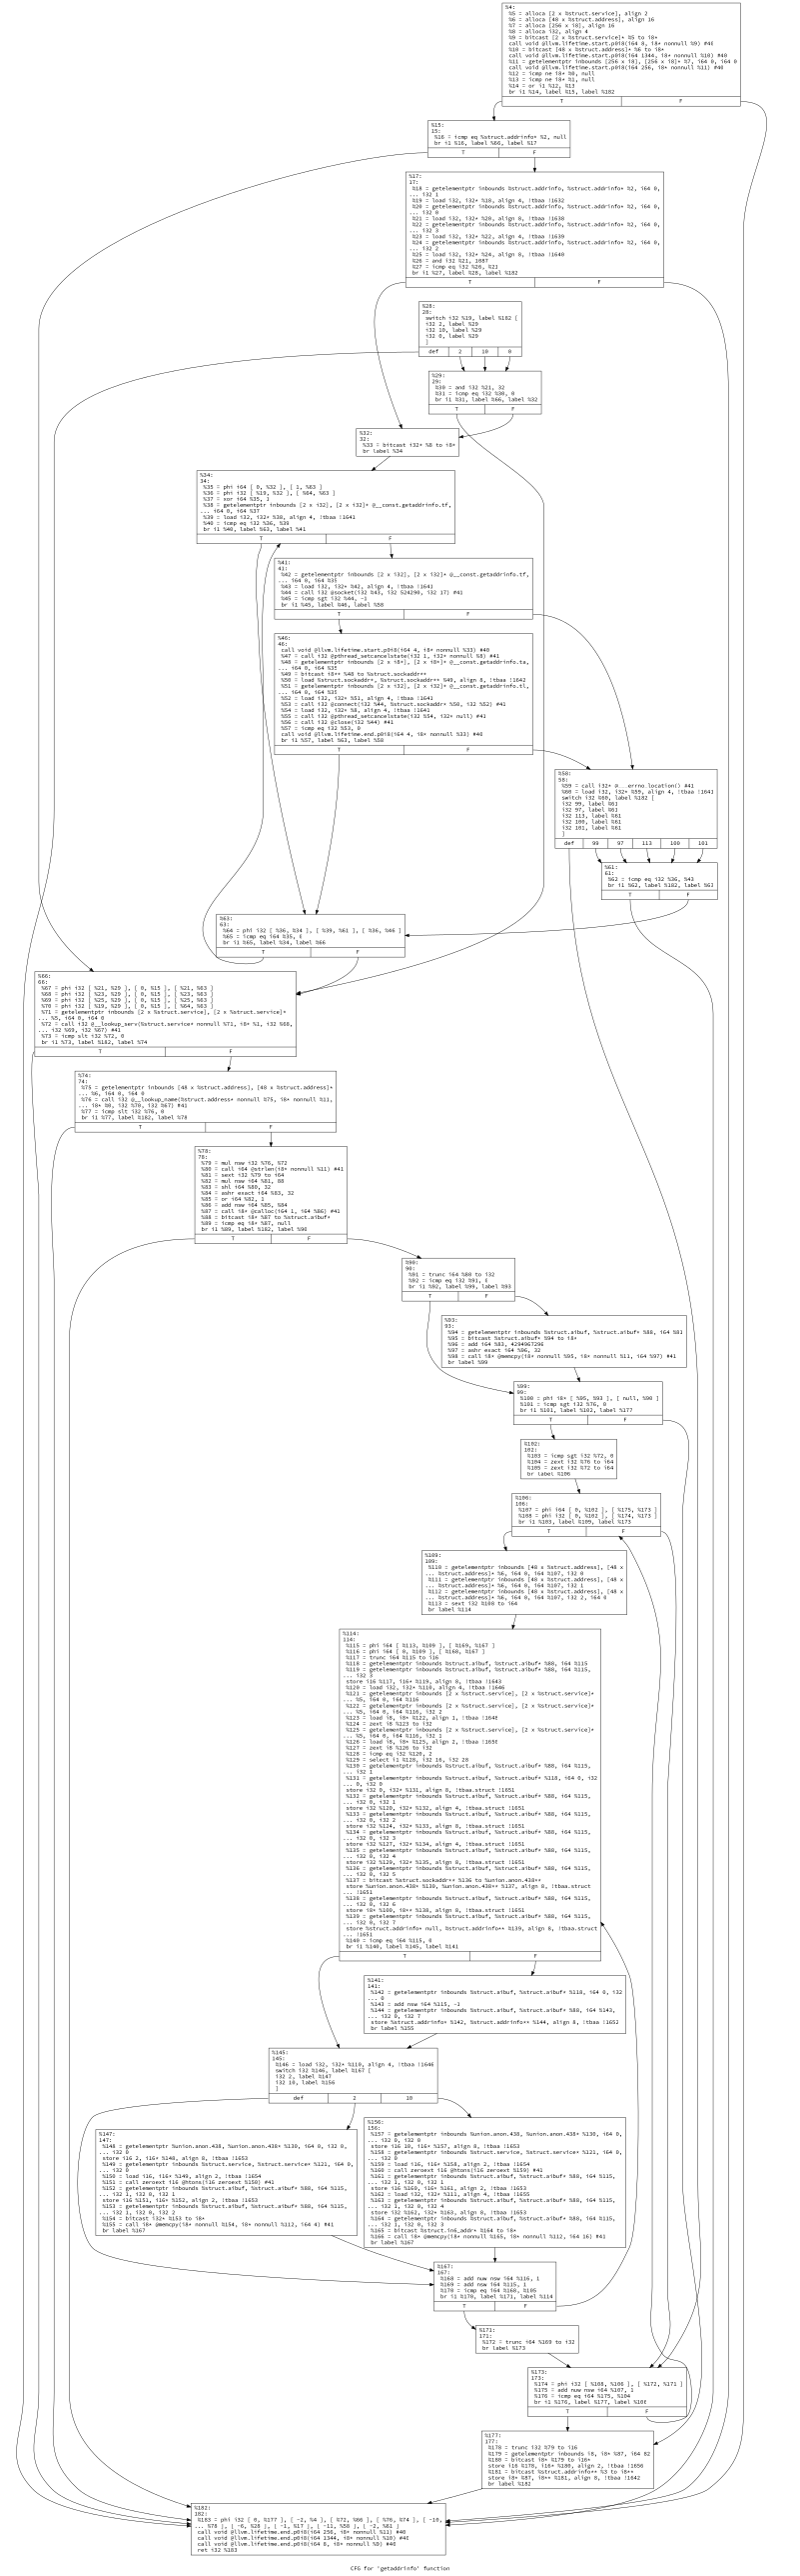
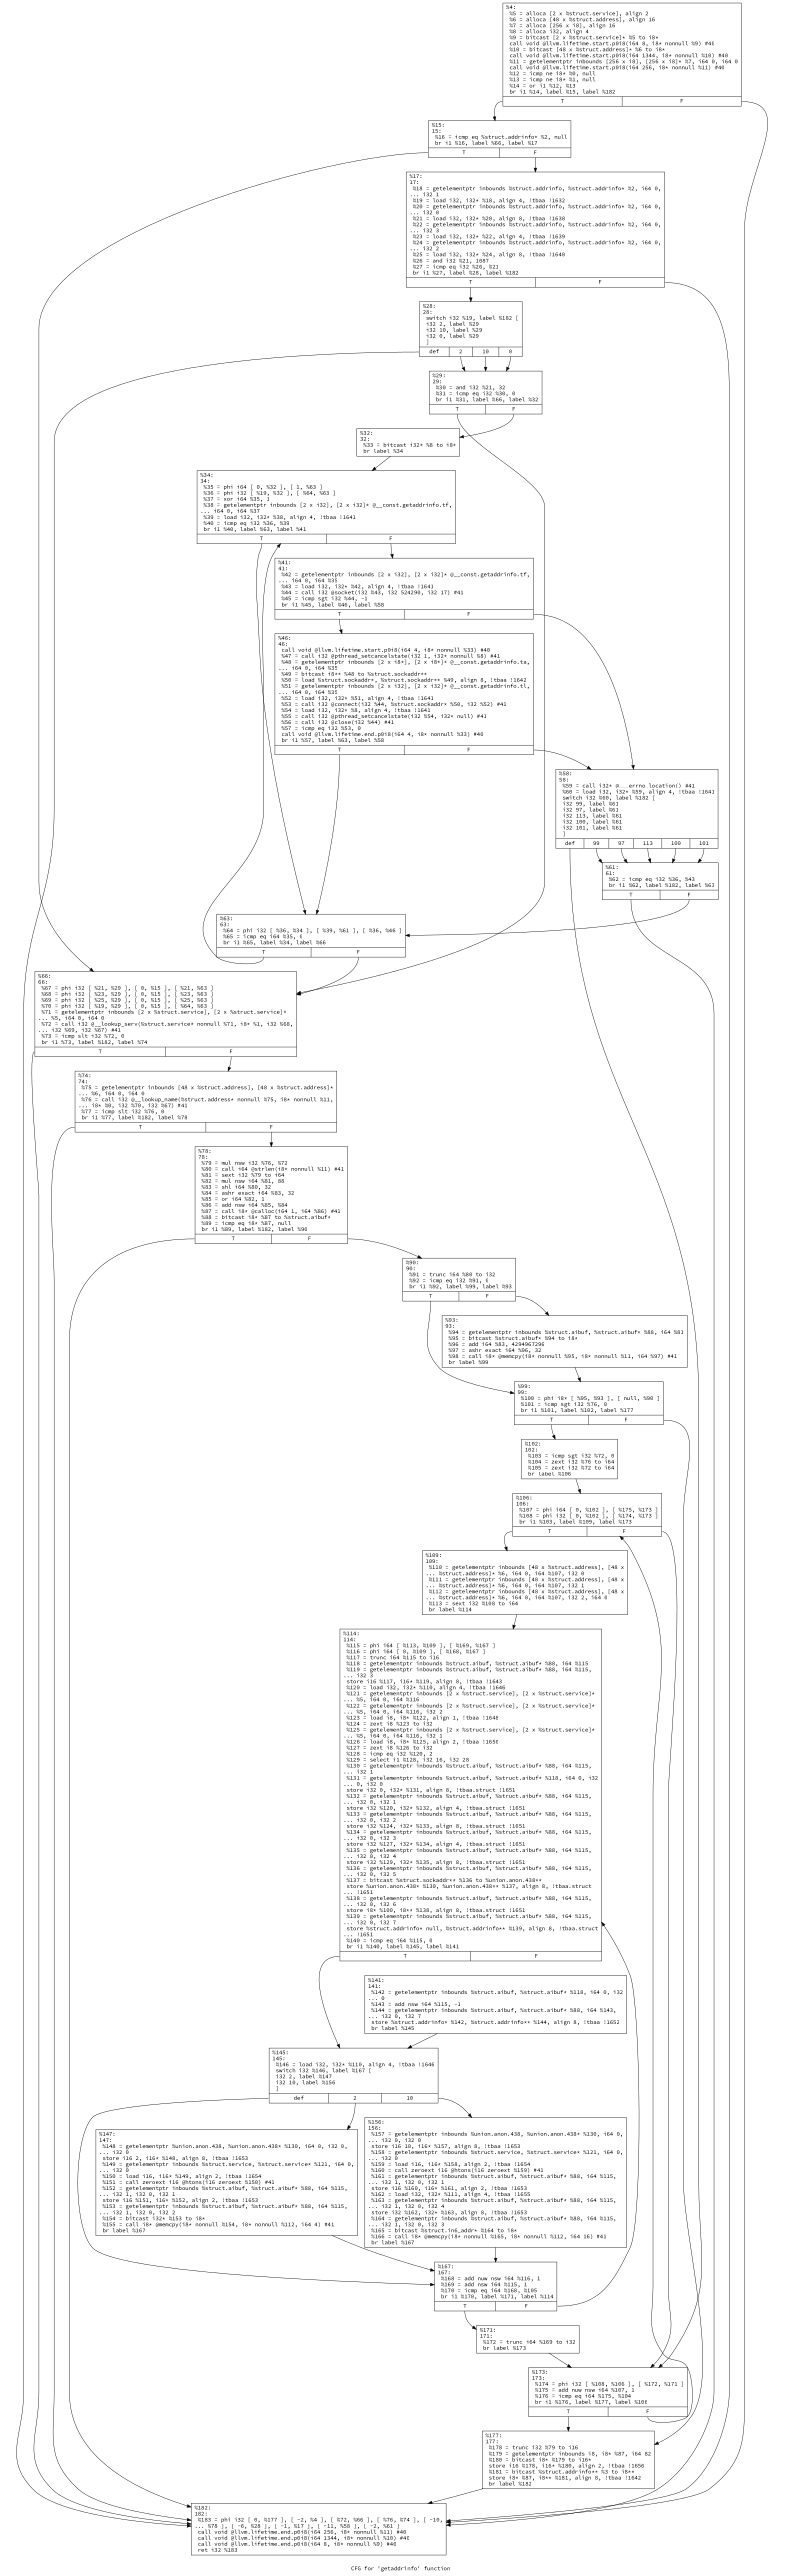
  digraph {
    fontname="Source Code Pro"
    label="CFG for 'getaddrinfo' function"
    node [fontname="Source Code Pro" shape=record]
    edge [fontname="Source Code Pro" tailport=s0]
    n1 [label="{%4:\l  %5 = alloca [2 x %struct.service], align 2\l  %6 = alloca [48 x %struct.address], align 16\l  %7 = alloca [256 x i8], align 16\l  %8 = alloca i32, align 4\l  %9 = bitcast [2 x %struct.service]* %5 to i8*\l  call void @llvm.lifetime.start.p0i8(i64 8, i8* nonnull %9) #40\l  %10 = bitcast [48 x %struct.address]* %6 to i8*\l  call void @llvm.lifetime.start.p0i8(i64 1344, i8* nonnull %10) #40\l  %11 = getelementptr inbounds [256 x i8], [256 x i8]* %7, i64 0, i64 0\l  call void @llvm.lifetime.start.p0i8(i64 256, i8* nonnull %11) #40\l  %12 = icmp ne i8* %0, null\l  %13 = icmp ne i8* %1, null\l  %14 = or i1 %12, %13\l  br i1 %14, label %15, label %182\l|{<s0>T|<s1>F}}"]
    n2 [label="{%15:\l15:                                               \l  %16 = icmp eq %struct.addrinfo* %2, null\l  br i1 %16, label %66, label %17\l|{<s0>T|<s1>F}}"]
    n3 [label="{%182:\l182:                                              \l  %183 = phi i32 [ 0, %177 ], [ -2, %4 ], [ %72, %66 ], [ %76, %74 ], [ -10,\l... %78 ], [ -6, %28 ], [ -1, %17 ], [ -11, %58 ], [ -2, %61 ]\l  call void @llvm.lifetime.end.p0i8(i64 256, i8* nonnull %11) #40\l  call void @llvm.lifetime.end.p0i8(i64 1344, i8* nonnull %10) #40\l  call void @llvm.lifetime.end.p0i8(i64 8, i8* nonnull %9) #40\l  ret i32 %183\l}"]
    n4 [label="{%66:\l66:                                               \l  %67 = phi i32 [ %21, %29 ], [ 0, %15 ], [ %21, %63 ]\l  %68 = phi i32 [ %23, %29 ], [ 0, %15 ], [ %23, %63 ]\l  %69 = phi i32 [ %25, %29 ], [ 0, %15 ], [ %25, %63 ]\l  %70 = phi i32 [ %19, %29 ], [ 0, %15 ], [ %64, %63 ]\l  %71 = getelementptr inbounds [2 x %struct.service], [2 x %struct.service]*\l... %5, i64 0, i64 0\l  %72 = call i32 @__lookup_serv(%struct.service* nonnull %71, i8* %1, i32 %68,\l... i32 %69, i32 %67) #41\l  %73 = icmp slt i32 %72, 0\l  br i1 %73, label %182, label %74\l|{<s0>T|<s1>F}}"]
    n5 [label="{%17:\l17:                                               \l  %18 = getelementptr inbounds %struct.addrinfo, %struct.addrinfo* %2, i64 0,\l... i32 1\l  %19 = load i32, i32* %18, align 4, !tbaa !1632\l  %20 = getelementptr inbounds %struct.addrinfo, %struct.addrinfo* %2, i64 0,\l... i32 0\l  %21 = load i32, i32* %20, align 8, !tbaa !1638\l  %22 = getelementptr inbounds %struct.addrinfo, %struct.addrinfo* %2, i64 0,\l... i32 3\l  %23 = load i32, i32* %22, align 4, !tbaa !1639\l  %24 = getelementptr inbounds %struct.addrinfo, %struct.addrinfo* %2, i64 0,\l... i32 2\l  %25 = load i32, i32* %24, align 8, !tbaa !1640\l  %26 = and i32 %21, 1087\l  %27 = icmp eq i32 %26, %21\l  br i1 %27, label %28, label %182\l|{<s0>T|<s1>F}}"]
    n6 [label="{%74:\l74:                                               \l  %75 = getelementptr inbounds [48 x %struct.address], [48 x %struct.address]*\l... %6, i64 0, i64 0\l  %76 = call i32 @__lookup_name(%struct.address* nonnull %75, i8* nonnull %11,\l... i8* %0, i32 %70, i32 %67) #41\l  %77 = icmp slt i32 %76, 0\l  br i1 %77, label %182, label %78\l|{<s0>T|<s1>F}}"]
    n7 [label="{%28:\l28:                                               \l  switch i32 %19, label %182 [\l    i32 2, label %29\l    i32 10, label %29\l    i32 0, label %29\l  ]\l|{<s0>def|<s1>2|<s2>10|<s3>0}}"]
    n8 [label="{%78:\l78:                                               \l  %79 = mul nsw i32 %76, %72\l  %80 = call i64 @strlen(i8* nonnull %11) #41\l  %81 = sext i32 %79 to i64\l  %82 = mul nsw i64 %81, 88\l  %83 = shl i64 %80, 32\l  %84 = ashr exact i64 %83, 32\l  %85 = or i64 %82, 1\l  %86 = add nsw i64 %85, %84\l  %87 = call i8* @calloc(i64 1, i64 %86) #41\l  %88 = bitcast i8* %87 to %struct.aibuf*\l  %89 = icmp eq i8* %87, null\l  br i1 %89, label %182, label %90\l|{<s0>T|<s1>F}}"]
    n9 [label="{%29:\l29:                                               \l  %30 = and i32 %21, 32\l  %31 = icmp eq i32 %30, 0\l  br i1 %31, label %66, label %32\l|{<s0>T|<s1>F}}"]
    n10 [label="{%32:\l32:                                               \l  %33 = bitcast i32* %8 to i8*\l  br label %34\l}"]
    n11 [label="{%34:\l34:                                               \l  %35 = phi i64 [ 0, %32 ], [ 1, %63 ]\l  %36 = phi i32 [ %19, %32 ], [ %64, %63 ]\l  %37 = xor i64 %35, 1\l  %38 = getelementptr inbounds [2 x i32], [2 x i32]* @__const.getaddrinfo.tf,\l... i64 0, i64 %37\l  %39 = load i32, i32* %38, align 4, !tbaa !1641\l  %40 = icmp eq i32 %36, %39\l  br i1 %40, label %63, label %41\l|{<s0>T|<s1>F}}"]
    n12 [label="{%63:\l63:                                               \l  %64 = phi i32 [ %36, %34 ], [ %39, %61 ], [ %36, %46 ]\l  %65 = icmp eq i64 %35, 0\l  br i1 %65, label %34, label %66\l|{<s0>T|<s1>F}}"]
    n13 [label="{%41:\l41:                                               \l  %42 = getelementptr inbounds [2 x i32], [2 x i32]* @__const.getaddrinfo.tf,\l... i64 0, i64 %35\l  %43 = load i32, i32* %42, align 4, !tbaa !1641\l  %44 = call i32 @socket(i32 %43, i32 524290, i32 17) #41\l  %45 = icmp sgt i32 %44, -1\l  br i1 %45, label %46, label %58\l|{<s0>T|<s1>F}}"]
    n14 [label="{%46:\l46:                                               \l  call void @llvm.lifetime.start.p0i8(i64 4, i8* nonnull %33) #40\l  %47 = call i32 @pthread_setcancelstate(i32 1, i32* nonnull %8) #41\l  %48 = getelementptr inbounds [2 x i8*], [2 x i8*]* @__const.getaddrinfo.ta,\l... i64 0, i64 %35\l  %49 = bitcast i8** %48 to %struct.sockaddr**\l  %50 = load %struct.sockaddr*, %struct.sockaddr** %49, align 8, !tbaa !1642\l  %51 = getelementptr inbounds [2 x i32], [2 x i32]* @__const.getaddrinfo.tl,\l... i64 0, i64 %35\l  %52 = load i32, i32* %51, align 4, !tbaa !1641\l  %53 = call i32 @connect(i32 %44, %struct.sockaddr* %50, i32 %52) #41\l  %54 = load i32, i32* %8, align 4, !tbaa !1641\l  %55 = call i32 @pthread_setcancelstate(i32 %54, i32* null) #41\l  %56 = call i32 @close(i32 %44) #41\l  %57 = icmp eq i32 %53, 0\l  call void @llvm.lifetime.end.p0i8(i64 4, i8* nonnull %33) #40\l  br i1 %57, label %63, label %58\l|{<s0>T|<s1>F}}"]
    n15 [label="{%58:\l58:                                               \l  %59 = call i32* @___errno_location() #41\l  %60 = load i32, i32* %59, align 4, !tbaa !1641\l  switch i32 %60, label %182 [\l    i32 99, label %61\l    i32 97, label %61\l    i32 113, label %61\l    i32 100, label %61\l    i32 101, label %61\l  ]\l|{<s0>def|<s1>99|<s2>97|<s3>113|<s4>100|<s5>101}}"]
    n16 [label="{%61:\l61:                                               \l  %62 = icmp eq i32 %36, %43\l  br i1 %62, label %182, label %63\l|{<s0>T|<s1>F}}"]
    n17 [label="{%173:\l173:                                              \l  %174 = phi i32 [ %108, %106 ], [ %172, %171 ]\l  %175 = add nuw nsw i64 %107, 1\l  %176 = icmp eq i64 %175, %104\l  br i1 %176, label %177, label %106\l|{<s0>T|<s1>F}}"]
    n18 [label="{%90:\l90:                                               \l  %91 = trunc i64 %80 to i32\l  %92 = icmp eq i32 %91, 0\l  br i1 %92, label %99, label %93\l|{<s0>T|<s1>F}}"]
    n19 [label="{%99:\l99:                                               \l  %100 = phi i8* [ %95, %93 ], [ null, %90 ]\l  %101 = icmp sgt i32 %76, 0\l  br i1 %101, label %102, label %177\l|{<s0>T|<s1>F}}"]
    n20 [label="{%93:\l93:                                               \l  %94 = getelementptr inbounds %struct.aibuf, %struct.aibuf* %88, i64 %81\l  %95 = bitcast %struct.aibuf* %94 to i8*\l  %96 = add i64 %83, 4294967296\l  %97 = ashr exact i64 %96, 32\l  %98 = call i8* @memcpy(i8* nonnull %95, i8* nonnull %11, i64 %97) #41\l  br label %99\l}"]
    n21 [label="{%102:\l102:                                              \l  %103 = icmp sgt i32 %72, 0\l  %104 = zext i32 %76 to i64\l  %105 = zext i32 %72 to i64\l  br label %106\l}"]
    n22 [label="{%177:\l177:                                              \l  %178 = trunc i32 %79 to i16\l  %179 = getelementptr inbounds i8, i8* %87, i64 82\l  %180 = bitcast i8* %179 to i16*\l  store i16 %178, i16* %180, align 2, !tbaa !1656\l  %181 = bitcast %struct.addrinfo** %3 to i8**\l  store i8* %87, i8** %181, align 8, !tbaa !1642\l  br label %182\l}"]
    n23 [label="{%106:\l106:                                              \l  %107 = phi i64 [ 0, %102 ], [ %175, %173 ]\l  %108 = phi i32 [ 0, %102 ], [ %174, %173 ]\l  br i1 %103, label %109, label %173\l|{<s0>T|<s1>F}}"]
    n24 [label="{%109:\l109:                                              \l  %110 = getelementptr inbounds [48 x %struct.address], [48 x\l... %struct.address]* %6, i64 0, i64 %107, i32 0\l  %111 = getelementptr inbounds [48 x %struct.address], [48 x\l... %struct.address]* %6, i64 0, i64 %107, i32 1\l  %112 = getelementptr inbounds [48 x %struct.address], [48 x\l... %struct.address]* %6, i64 0, i64 %107, i32 2, i64 0\l  %113 = sext i32 %108 to i64\l  br label %114\l}"]
    n25 [label="{%114:\l114:                                              \l  %115 = phi i64 [ %113, %109 ], [ %169, %167 ]\l  %116 = phi i64 [ 0, %109 ], [ %168, %167 ]\l  %117 = trunc i64 %115 to i16\l  %118 = getelementptr inbounds %struct.aibuf, %struct.aibuf* %88, i64 %115\l  %119 = getelementptr inbounds %struct.aibuf, %struct.aibuf* %88, i64 %115,\l... i32 3\l  store i16 %117, i16* %119, align 8, !tbaa !1643\l  %120 = load i32, i32* %110, align 4, !tbaa !1646\l  %121 = getelementptr inbounds [2 x %struct.service], [2 x %struct.service]*\l... %5, i64 0, i64 %116\l  %122 = getelementptr inbounds [2 x %struct.service], [2 x %struct.service]*\l... %5, i64 0, i64 %116, i32 2\l  %123 = load i8, i8* %122, align 1, !tbaa !1648\l  %124 = zext i8 %123 to i32\l  %125 = getelementptr inbounds [2 x %struct.service], [2 x %struct.service]*\l... %5, i64 0, i64 %116, i32 1\l  %126 = load i8, i8* %125, align 2, !tbaa !1650\l  %127 = zext i8 %126 to i32\l  %128 = icmp eq i32 %120, 2\l  %129 = select i1 %128, i32 16, i32 28\l  %130 = getelementptr inbounds %struct.aibuf, %struct.aibuf* %88, i64 %115,\l... i32 1\l  %131 = getelementptr inbounds %struct.aibuf, %struct.aibuf* %118, i64 0, i32\l... 0, i32 0\l  store i32 0, i32* %131, align 8, !tbaa.struct !1651\l  %132 = getelementptr inbounds %struct.aibuf, %struct.aibuf* %88, i64 %115,\l... i32 0, i32 1\l  store i32 %120, i32* %132, align 4, !tbaa.struct !1651\l  %133 = getelementptr inbounds %struct.aibuf, %struct.aibuf* %88, i64 %115,\l... i32 0, i32 2\l  store i32 %124, i32* %133, align 8, !tbaa.struct !1651\l  %134 = getelementptr inbounds %struct.aibuf, %struct.aibuf* %88, i64 %115,\l... i32 0, i32 3\l  store i32 %127, i32* %134, align 4, !tbaa.struct !1651\l  %135 = getelementptr inbounds %struct.aibuf, %struct.aibuf* %88, i64 %115,\l... i32 0, i32 4\l  store i32 %129, i32* %135, align 8, !tbaa.struct !1651\l  %136 = getelementptr inbounds %struct.aibuf, %struct.aibuf* %88, i64 %115,\l... i32 0, i32 5\l  %137 = bitcast %struct.sockaddr** %136 to %union.anon.438**\l  store %union.anon.438* %130, %union.anon.438** %137, align 8, !tbaa.struct\l... !1651\l  %138 = getelementptr inbounds %struct.aibuf, %struct.aibuf* %88, i64 %115,\l... i32 0, i32 6\l  store i8* %100, i8** %138, align 8, !tbaa.struct !1651\l  %139 = getelementptr inbounds %struct.aibuf, %struct.aibuf* %88, i64 %115,\l... i32 0, i32 7\l  store %struct.addrinfo* null, %struct.addrinfo** %139, align 8, !tbaa.struct\l... !1651\l  %140 = icmp eq i64 %115, 0\l  br i1 %140, label %145, label %141\l|{<s0>T|<s1>F}}"]
    n26 [label="{%145:\l145:                                              \l  %146 = load i32, i32* %110, align 4, !tbaa !1646\l  switch i32 %146, label %167 [\l    i32 2, label %147\l    i32 10, label %156\l  ]\l|{<s0>def|<s1>2|<s2>10}}"]
-   n27 [label="{%141:\l141:                                              \l  %142 = getelementptr inbounds %struct.aibuf, %struct.aibuf* %118, i64 0, i32\l... 0\l  %143 = add nsw i64 %115, -1\l  %144 = getelementptr inbounds %struct.aibuf, %struct.aibuf* %88, i64 %143,\l... i32 0, i32 7\l  store %struct.addrinfo* %142, %struct.addrinfo** %144, align 8, !tbaa !1652\l  br label %155\l}"]
+   n27 [label="{%141:\l141:                                              \l  %142 = getelementptr inbounds %struct.aibuf, %struct.aibuf* %118, i64 0, i32\l... 0\l  %143 = add nsw i64 %115, -1\l  %144 = getelementptr inbounds %struct.aibuf, %struct.aibuf* %88, i64 %143,\l... i32 0, i32 7\l  store %struct.addrinfo* %142, %struct.addrinfo** %144, align 8, !tbaa !1652\l  br label %145\l}"]
    n28 [label="{%167:\l167:                                              \l  %168 = add nuw nsw i64 %116, 1\l  %169 = add nsw i64 %115, 1\l  %170 = icmp eq i64 %168, %105\l  br i1 %170, label %171, label %114\l|{<s0>T|<s1>F}}"]
    n29 [label="{%147:\l147:                                              \l  %148 = getelementptr %union.anon.438, %union.anon.438* %130, i64 0, i32 0,\l... i32 0\l  store i16 2, i16* %148, align 8, !tbaa !1653\l  %149 = getelementptr inbounds %struct.service, %struct.service* %121, i64 0,\l... i32 0\l  %150 = load i16, i16* %149, align 2, !tbaa !1654\l  %151 = call zeroext i16 @htons(i16 zeroext %150) #41\l  %152 = getelementptr inbounds %struct.aibuf, %struct.aibuf* %88, i64 %115,\l... i32 1, i32 0, i32 1\l  store i16 %151, i16* %152, align 2, !tbaa !1653\l  %153 = getelementptr inbounds %struct.aibuf, %struct.aibuf* %88, i64 %115,\l... i32 1, i32 0, i32 2\l  %154 = bitcast i32* %153 to i8*\l  %155 = call i8* @memcpy(i8* nonnull %154, i8* nonnull %112, i64 4) #41\l  br label %167\l}"]
    n30 [label="{%156:\l156:                                              \l  %157 = getelementptr inbounds %union.anon.438, %union.anon.438* %130, i64 0,\l... i32 0, i32 0\l  store i16 10, i16* %157, align 8, !tbaa !1653\l  %158 = getelementptr inbounds %struct.service, %struct.service* %121, i64 0,\l... i32 0\l  %159 = load i16, i16* %158, align 2, !tbaa !1654\l  %160 = call zeroext i16 @htons(i16 zeroext %159) #41\l  %161 = getelementptr inbounds %struct.aibuf, %struct.aibuf* %88, i64 %115,\l... i32 1, i32 0, i32 1\l  store i16 %160, i16* %161, align 2, !tbaa !1653\l  %162 = load i32, i32* %111, align 4, !tbaa !1655\l  %163 = getelementptr inbounds %struct.aibuf, %struct.aibuf* %88, i64 %115,\l... i32 1, i32 0, i32 4\l  store i32 %162, i32* %163, align 8, !tbaa !1653\l  %164 = getelementptr inbounds %struct.aibuf, %struct.aibuf* %88, i64 %115,\l... i32 1, i32 0, i32 3\l  %165 = bitcast %struct.in6_addr* %164 to i8*\l  %166 = call i8* @memcpy(i8* nonnull %165, i8* nonnull %112, i64 16) #41\l  br label %167\l}"]
    n31 [label="{%171:\l171:                                              \l  %172 = trunc i64 %169 to i32\l  br label %173\l}"]
    n1 -> n2
    n1 -> n3 [tailport=s1]
    n2 -> n4
    n2 -> n5 [tailport=s1]
    n4 -> n3
    n4 -> n6 [tailport=s1]
    n5 -> n3 [tailport=s1]
-   n5 -> n10
+   n5 -> n7
    n6 -> n3
    n6 -> n8 [tailport=s1]
    n7 -> n3
    n7 -> n9 [tailport=s1]
    n7 -> n9 [tailport=s2]
    n7 -> n9 [tailport=s3]
    n8 -> n3
    n8 -> n18 [tailport=s1]
    n9 -> n4
    n9 -> n10 [tailport=s1]
    n10 -> n11
    n11 -> n12
    n11 -> n13 [tailport=s1]
    n12 -> n4 [tailport=s1]
    n12 -> n11
    n13 -> n14
    n13 -> n15 [tailport=s1]
    n14 -> n12
    n14 -> n15 [tailport=s1]
    n15 -> n16 [tailport=s1]
    n15 -> n16 [tailport=s2]
    n15 -> n16 [tailport=s3]
    n15 -> n16 [tailport=s4]
    n15 -> n16 [tailport=s5]
    n15 -> n17
    n16 -> n3
    n16 -> n12 [tailport=s1]
    n17 -> n22
    n17 -> n23 [tailport=s1]
    n18 -> n19
    n18 -> n20 [tailport=s1]
    n19 -> n21
    n19 -> n22 [tailport=s1]
    n20 -> n19
    n21 -> n23
    n22 -> n3
    n23 -> n17 [tailport=s1]
    n23 -> n24
    n24 -> n25
    n25 -> n26
-   n25 -> n27 [tailport=s1]
    n26 -> n28
    n26 -> n29 [tailport=s1]
    n26 -> n30 [tailport=s2]
    n27 -> n26
    n28 -> n25 [tailport=s1]
    n28 -> n31
    n29 -> n28
    n30 -> n28
    n31 -> n17
  }
